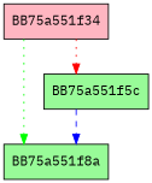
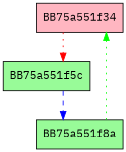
  digraph {
    fontname="IBM Plex Mono"
    splines=ortho
    node [fillcolor=palegreen fontname="IBM Plex Mono" shape=box style=filled]
    edge [fontname="IBM Plex Mono" style=dotted]
    BB75a551f34 [fillcolor=lightpink]
    BB75a551f8a
    BB75a551f5c
-   BB75a551f34 -> BB75a551f8a [color=green]
+   BB75a551f8a -> BB75a551f34 [color=green]
    BB75a551f34 -> BB75a551f5c [color=red]
    BB75a551f5c -> BB75a551f8a [color=blue style=dashed]
  }
